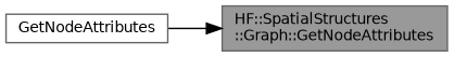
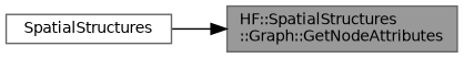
  digraph {
    rankdir=RL
    node [fontname=Helvetica fontsize=10 shape=box style=filled]
    n1 [color=gray40 fillcolor=grey60 fontcolor=black height=0.2 label="HF::SpatialStructures\l::Graph::GetNodeAttributes" width=0.4]
-   n2 [color=grey40 fillcolor=white height=0.2 label=GetNodeAttributes width=0.4]
+   n2 [color=grey40 fillcolor=white height=0.2 label=SpatialStructures width=0.4]
    n1 -> n2 [color=black dir=back fontname=Helvetica fontsize=10 labelfontname=Helvetica labelfontsize=10 style=solid]
  }
